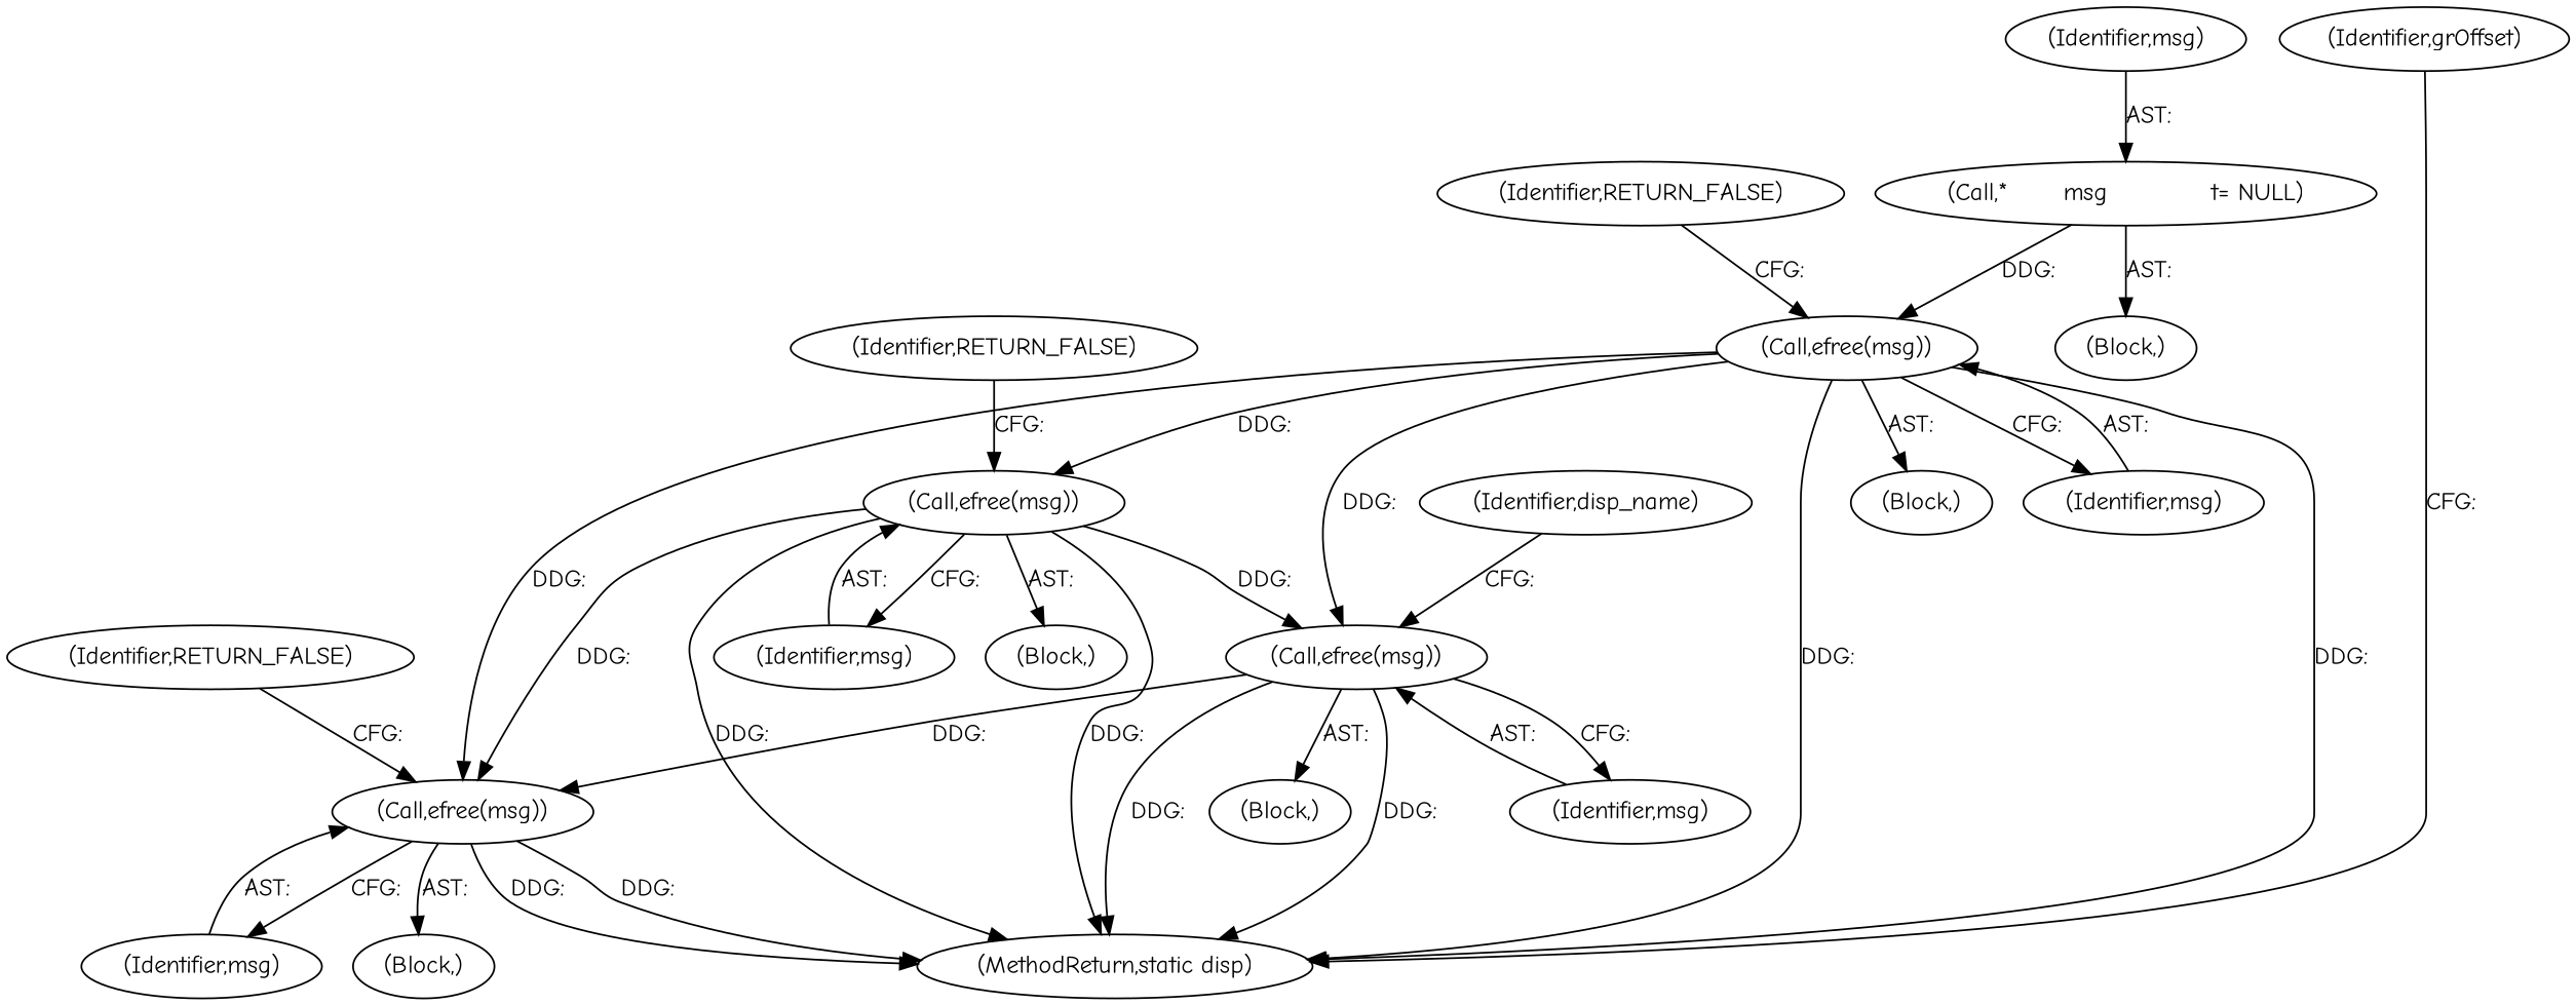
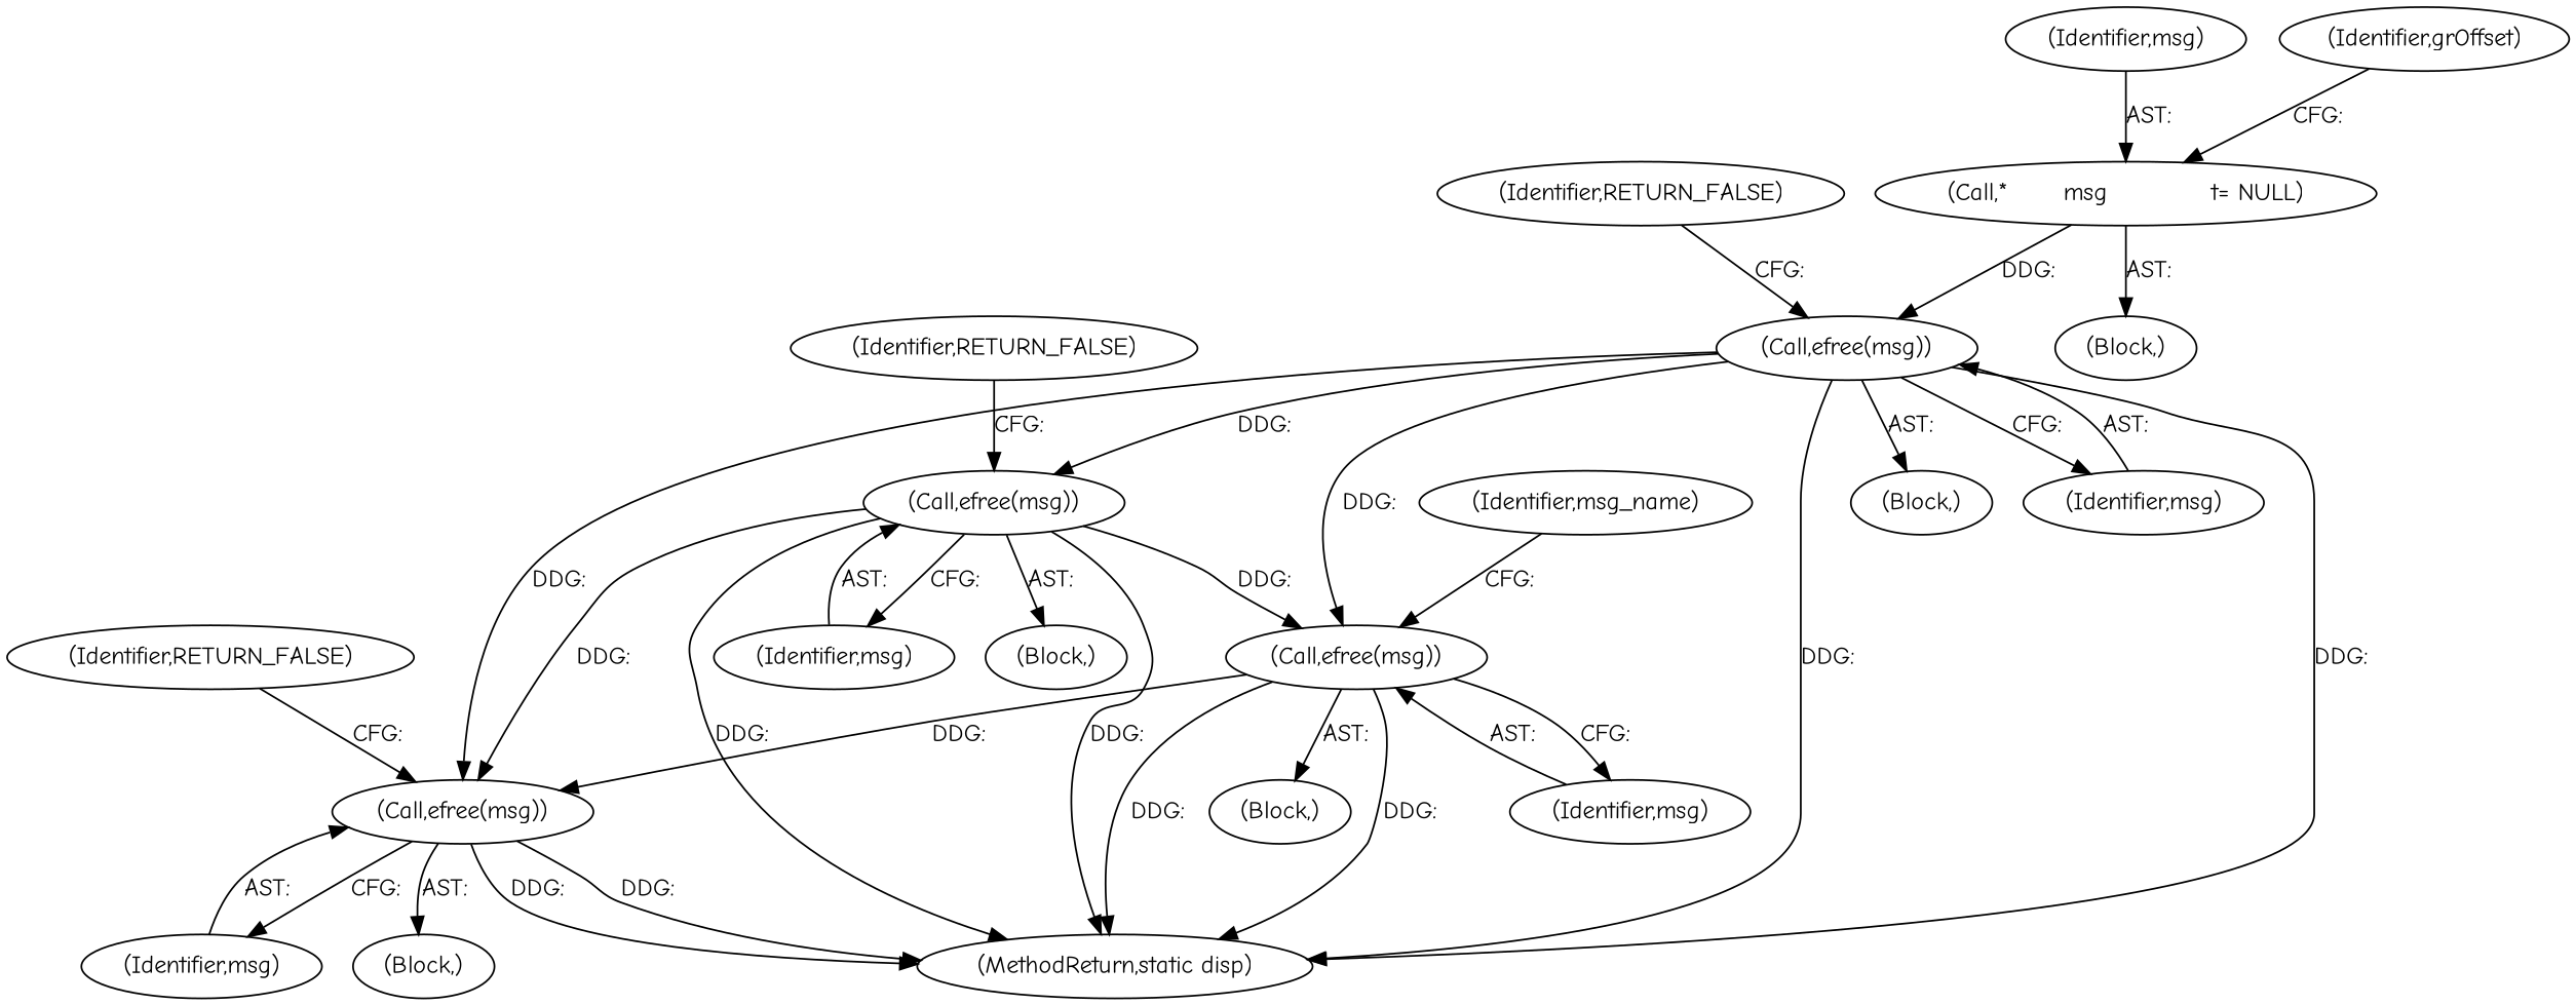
  digraph {
    fontname="Comic Neue"
    node [fontname="Comic Neue"]
    edge [fontname="Comic Neue"]
    n1 [label="(Call,efree(msg))"]
    n2 [label="(Identifier,msg)"]
    n3 [label="(MethodReturn,static disp)"]
    n4 [label="(Block,)"]
    n5 [label="(Call,efree(msg))"]
    n6 [label="(Call,efree(msg))"]
    n7 [label="(Identifier,msg)"]
    n8 [label="(Block,)"]
    n9 [label="(Identifier,msg)"]
    n10 [label="(Block,)"]
    n11 [label="(Call,efree(msg))"]
    n12 [label="(Block,)"]
    n13 [label="(Identifier,msg)"]
    n14 [label="(Call,*       msg             \t= NULL)"]
    n15 [label="(Block,)"]
-   n16 [label="(Identifier,disp_name)"]
+   n16 [label="(Identifier,msg_name)"]
    n17 [label="(Identifier,grOffset)"]
    n18 [label="(Identifier,msg)"]
    n19 [label="(Identifier,RETURN_FALSE)"]
    n20 [label="(Identifier,RETURN_FALSE)"]
    n21 [label="(Identifier,RETURN_FALSE)"]
    n1 -> n2 [label="CFG: "]
    n1 -> n3 [label="DDG: "]
    n1 -> n3 [label="DDG: "]
    n1 -> n4 [label="AST: "]
    n2 -> n1 [label="AST: "]
    n5 -> n1 [label="DDG: "]
    n5 -> n3 [label="DDG: "]
    n5 -> n3 [label="DDG: "]
    n5 -> n6 [label="DDG: "]
    n5 -> n7 [label="CFG: "]
    n5 -> n8 [label="AST: "]
    n6 -> n1 [label="DDG: "]
    n6 -> n3 [label="DDG: "]
    n6 -> n3 [label="DDG: "]
    n6 -> n9 [label="CFG: "]
    n6 -> n10 [label="AST: "]
    n7 -> n5 [label="AST: "]
    n9 -> n6 [label="AST: "]
    n11 -> n1 [label="DDG: "]
    n11 -> n3 [label="DDG: "]
    n11 -> n3 [label="DDG: "]
    n11 -> n5 [label="DDG: "]
    n11 -> n6 [label="DDG: "]
    n11 -> n12 [label="AST: "]
    n11 -> n13 [label="CFG: "]
    n13 -> n11 [label="AST: "]
    n14 -> n11 [label="DDG: "]
    n14 -> n15 [label="AST: "]
    n16 -> n6 [label="CFG: "]
-   n17 -> n3 [label="CFG: "]
+   n17 -> n14 [label="CFG: "]
    n18 -> n14 [label="AST: "]
    n19 -> n1 [label="CFG: "]
    n20 -> n11 [label="CFG: "]
    n21 -> n5 [label="CFG: "]
  }
